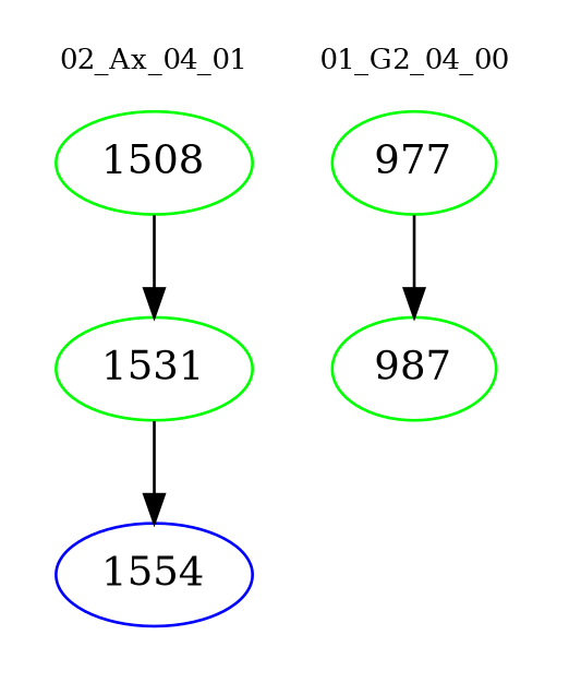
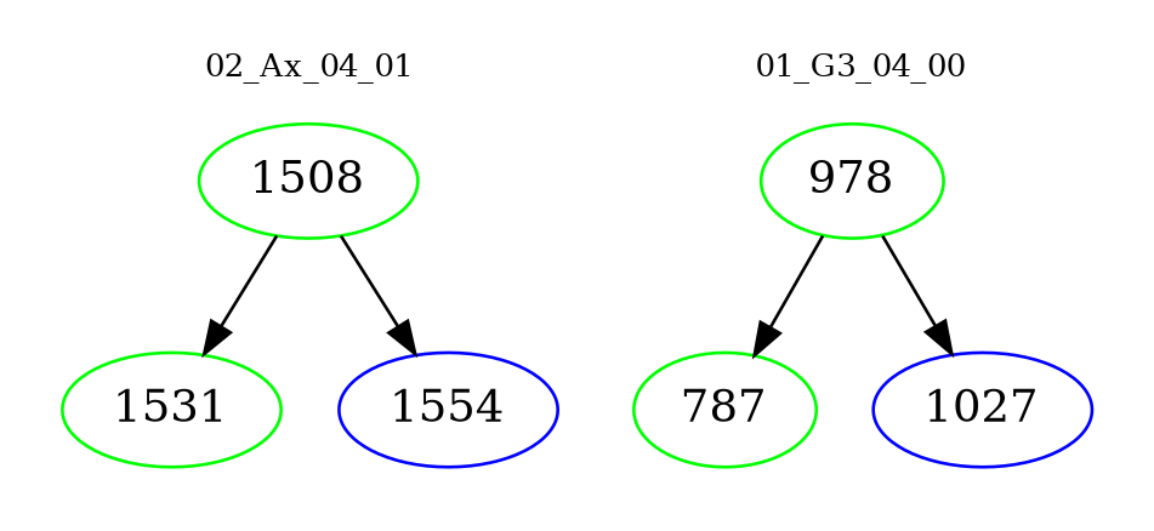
  digraph {
    node [color=green]
    edge [color=black]
    n1 [label=1531]
    n2 [label=1508]
    n3 [color=blue label=1554]
-   n4 [label=987]
-   n5 [label=977]
+   n4 [label=787]
+   n5 [label=978]
+   n6 [color=blue label=1027]
    subgraph cluster_1 {
      color=white
      fontsize=10
      label="02_Ax_04_01"
      n1
      n2
      n3
    }
    subgraph cluster_2 {
      color=white
      fontsize=10
-     label="01_G2_04_00"
+     label="01_G3_04_00"
      n4
      n5
+     n6
    }
    n2 -> n1
-   n1 -> n3
+   n2 -> n3
    n5 -> n4
+   n5 -> n6
  }
